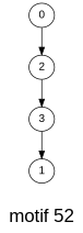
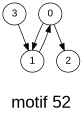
  digraph {
    fontname="Liberation Sans"
    fontsize=24
    label="\nmotif 52\n"
    splines=false
    node [fontname="Liberation Sans" shape=ellipse]
    edge [fontname="Liberation Sans"]
    0 [height=0.3 width=0.3]
    1 [height=0.3 width=0.3]
    2 [height=0.3 width=0.3]
    3 [height=0.3 width=0.3]
+   0 -> 1
    0 -> 2
-   2 -> 3
+   1 -> 0
    3 -> 1
  }
